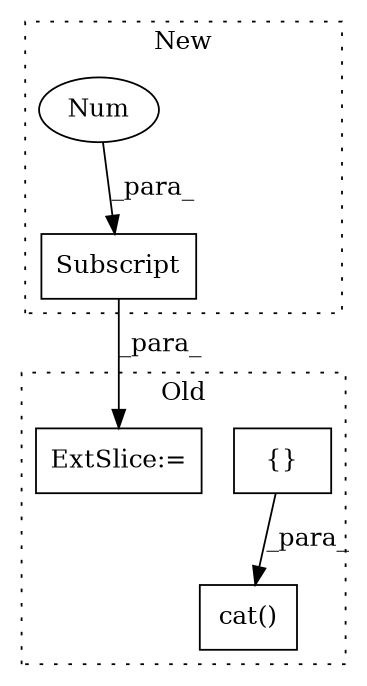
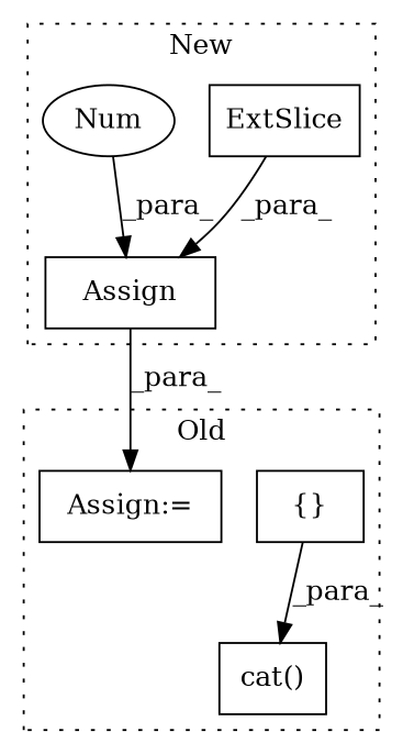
  digraph {
    node [shape=box]
    n1 [a=59 l="1,0" label="{}" s="1077,1087"]
-   n2 [a=68 l=3 label="ExtSlice:=" s=1058]
+   n2 [a=68 l=3 label="Assign:=" s=1058]
    n3 [a=75 l="10,8" label="cat()" s="1067,1088"]
-   n4 [a=63 l="61,0" label=Subscript s="908,0"]
+   n4 [a=63 l="61,0" label=Assign s="908,0"]
+   n5 [a=85 l=5 label=ExtSlice s=908]
    n6 [a=76 l=1 label=Num s=967 shape=ellipse]
    subgraph cluster_1 {
      label=Old
      style=dotted
      n1
      n2
      n3
    }
    subgraph cluster_2 {
      label=New
      style=dotted
      n4
+     n5
      n6
    }
    n1 -> n3 [label=_para_]
    n4 -> n2 [label=_para_]
+   n5 -> n4 [label=_para_]
    n6 -> n4 [label=_para_]
  }
